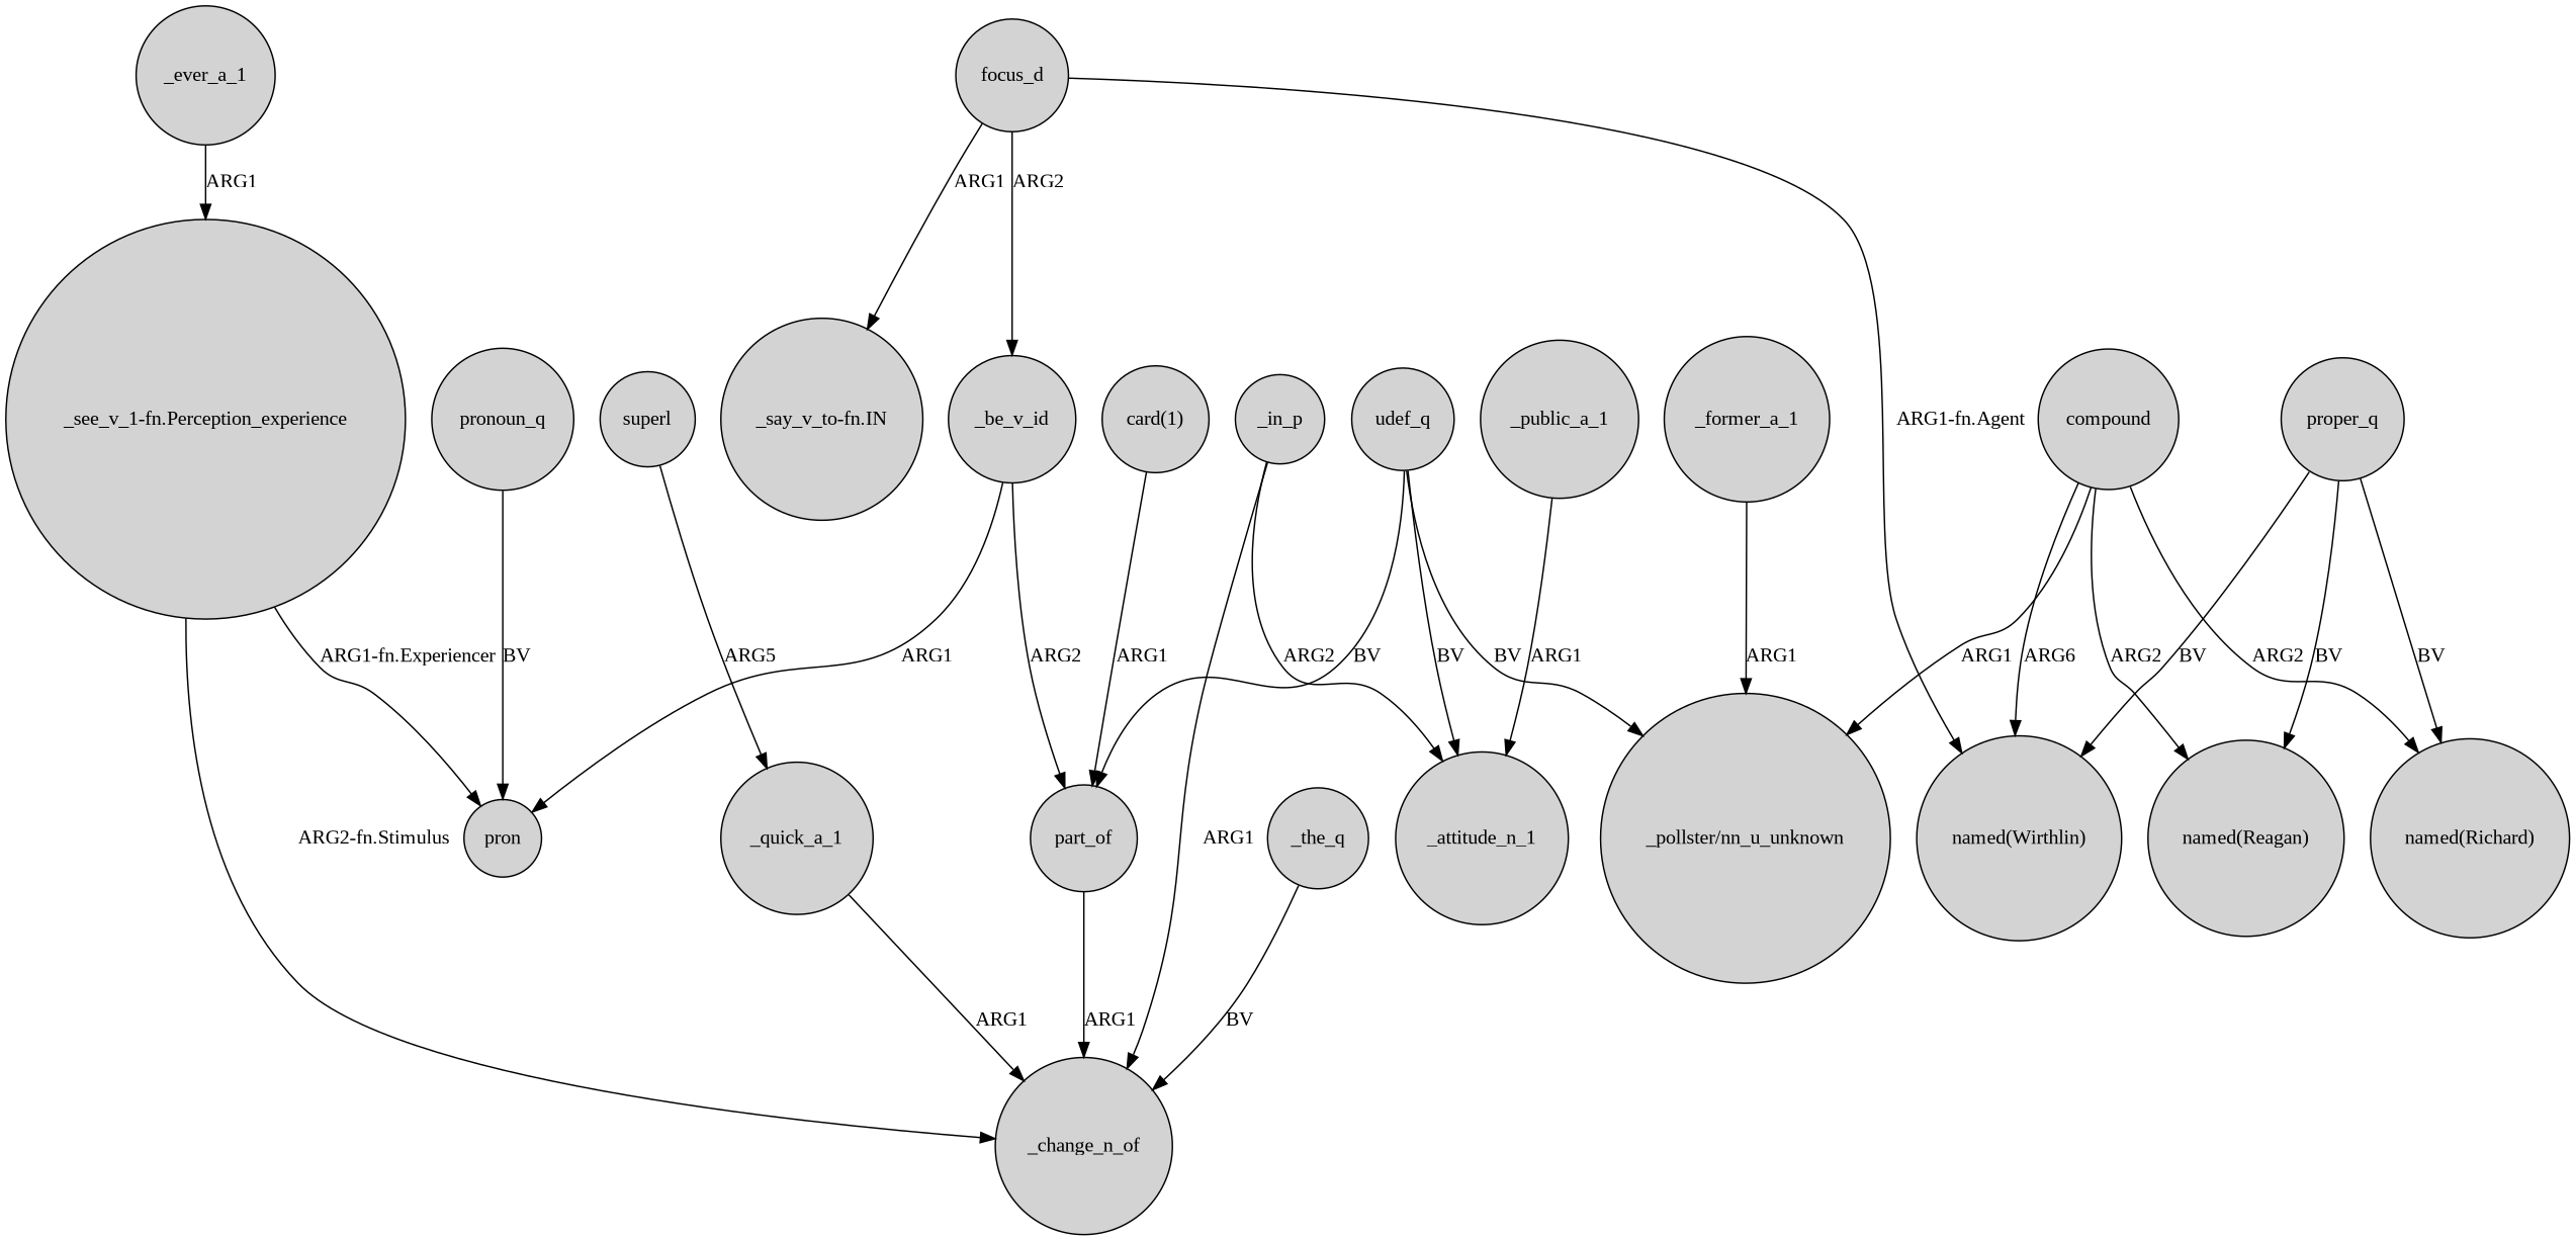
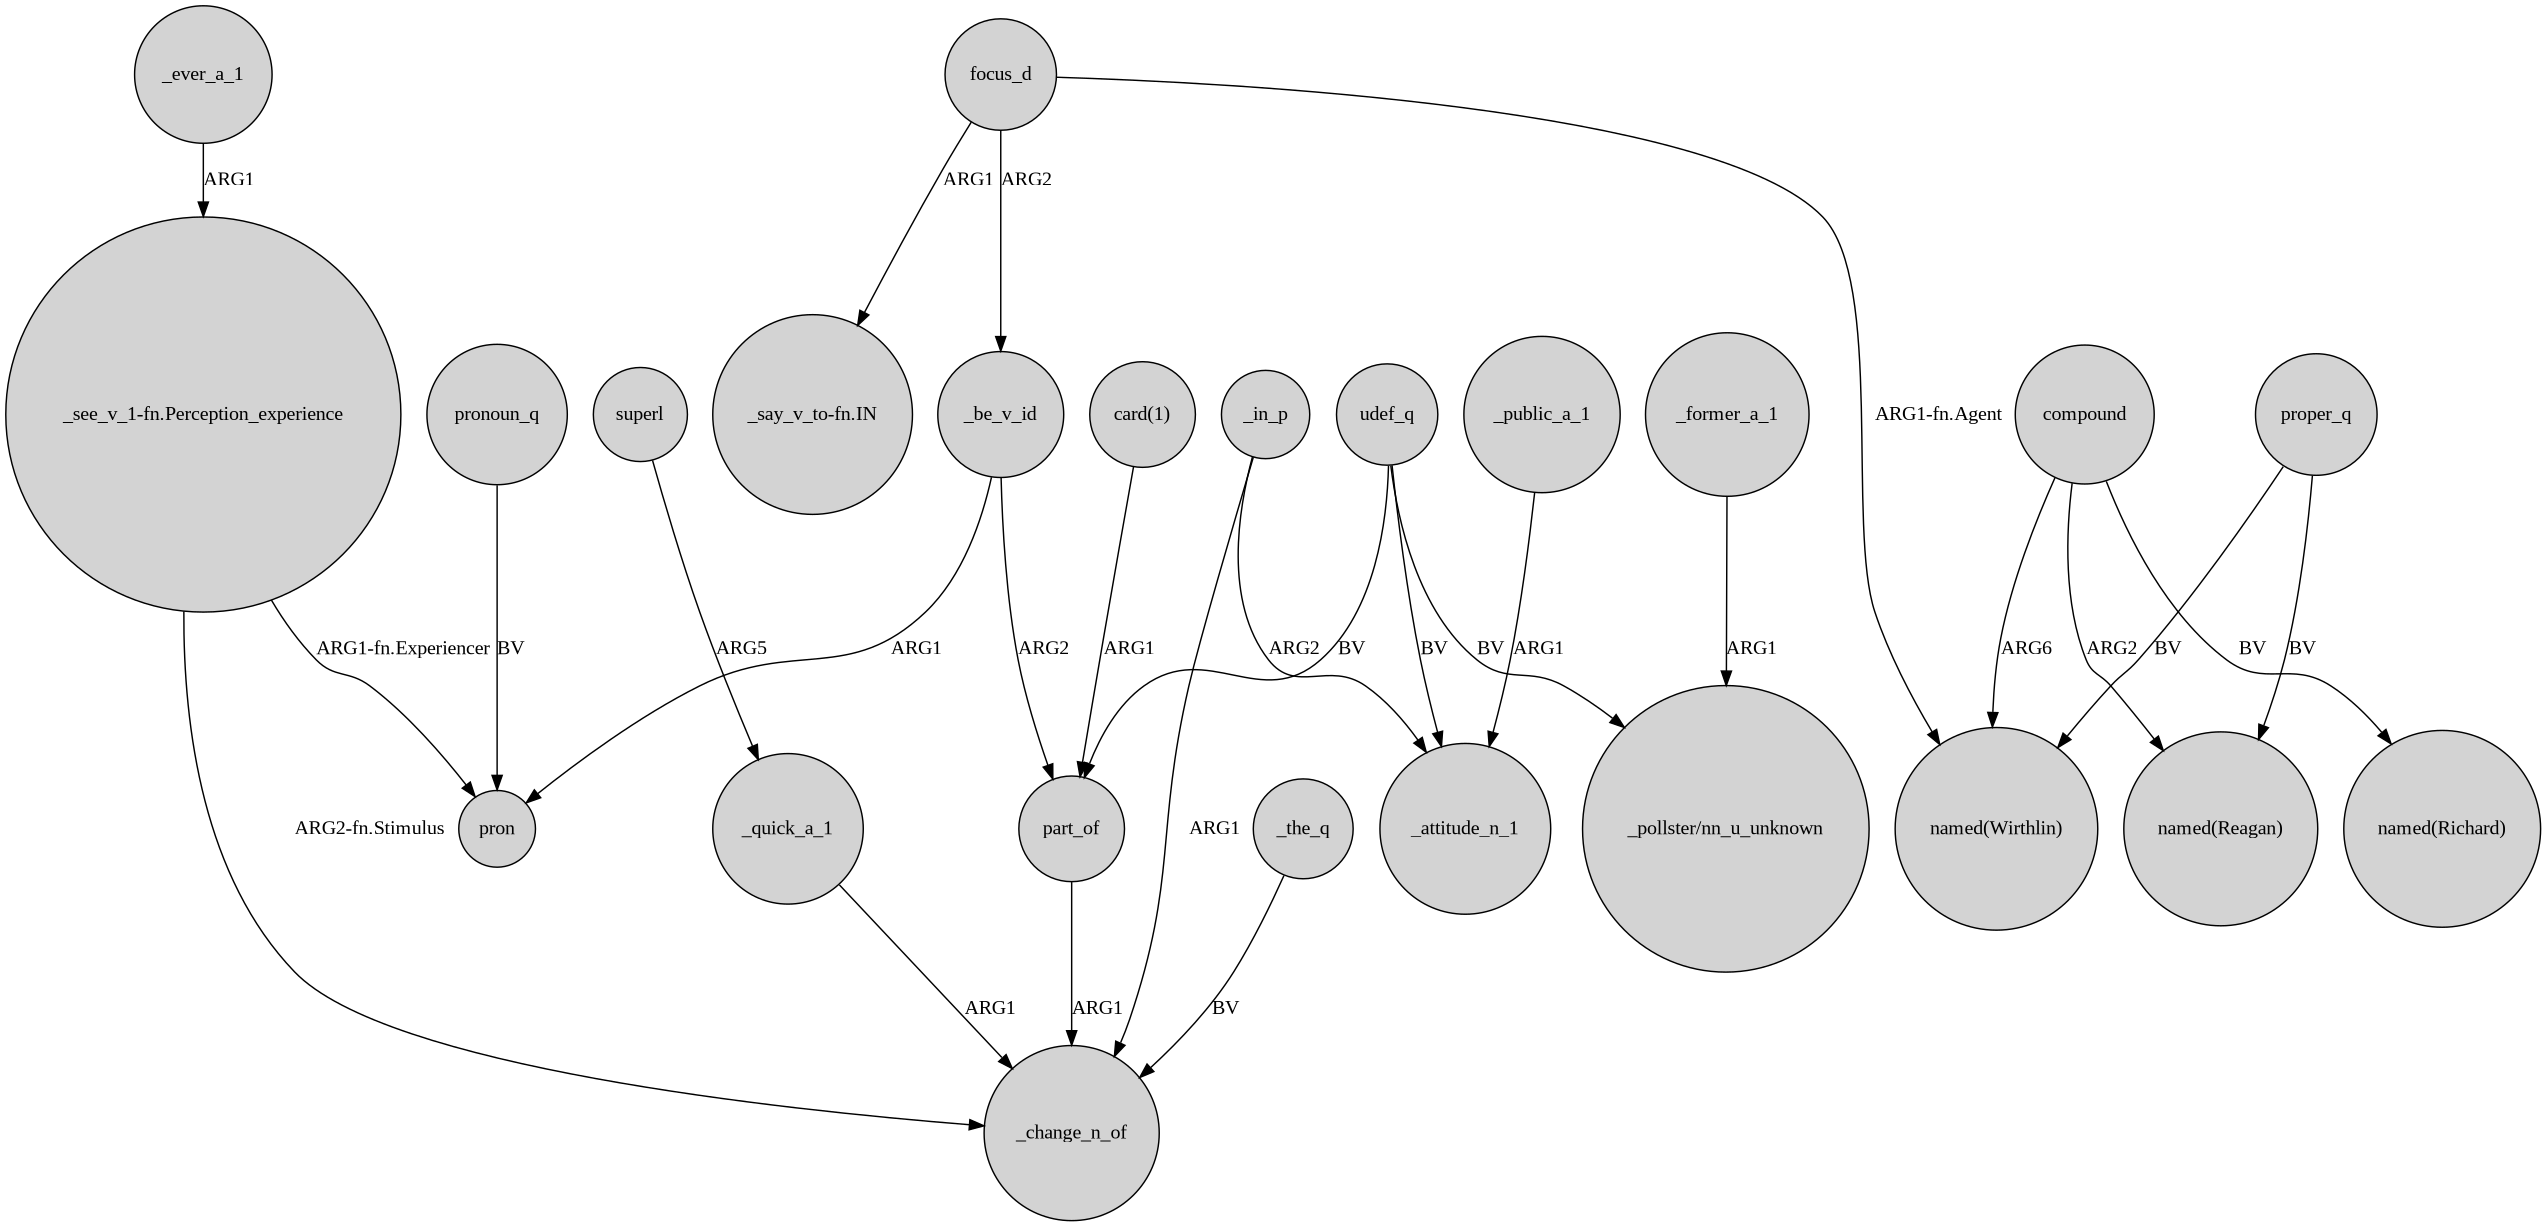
  digraph {
    fontname="Liberation Serif"
    node [fontname="Liberation Serif" shape=circle style=filled]
    edge [fontname="Liberation Serif"]
    focus_d
    _be_v_id
    "_say_v_to-fn.IN"
    "named(Wirthlin)"
    pron
    part_of
    _change_n_of
    superl
    _quick_a_1
    udef_q
    "_pollster/nn_u_unknown"
    _attitude_n_1
    "_see_v_1-fn.Perception_experience"
    _public_a_1
    compound
    "named(Richard)"
    "named(Reagan)"
    _former_a_1
    _in_p
    pronoun_q
    proper_q
    "card(1)"
    _the_q
    _ever_a_1
    focus_d -> _be_v_id [label=ARG2]
    focus_d -> "_say_v_to-fn.IN" [label=ARG1]
    focus_d -> "named(Wirthlin)" [label="ARG1-fn.Agent"]
    _be_v_id -> pron [label=ARG1]
    _be_v_id -> part_of [label=ARG2]
    part_of -> _change_n_of [label=ARG1]
    superl -> _quick_a_1 [label=ARG5]
    _quick_a_1 -> _change_n_of [label=ARG1]
    udef_q -> part_of [label=BV]
    udef_q -> "_pollster/nn_u_unknown" [label=BV]
    udef_q -> _attitude_n_1 [label=BV]
    "_see_v_1-fn.Perception_experience" -> pron [label="ARG1-fn.Experiencer"]
    "_see_v_1-fn.Perception_experience" -> _change_n_of [label="ARG2-fn.Stimulus"]
    _public_a_1 -> _attitude_n_1 [label=ARG1]
    compound -> "named(Wirthlin)" [label=ARG6]
-   compound -> "_pollster/nn_u_unknown" [label=ARG1]
-   compound -> "named(Richard)" [label=ARG2]
+   compound -> "named(Richard)" [label=BV]
    compound -> "named(Reagan)" [label=ARG2]
    _former_a_1 -> "_pollster/nn_u_unknown" [label=ARG1]
    _in_p -> _change_n_of [label=ARG1]
    _in_p -> _attitude_n_1 [label=ARG2]
    pronoun_q -> pron [label=BV]
    proper_q -> "named(Wirthlin)" [label=BV]
-   proper_q -> "named(Richard)" [label=BV]
    proper_q -> "named(Reagan)" [label=BV]
    "card(1)" -> part_of [label=ARG1]
    _the_q -> _change_n_of [label=BV]
    _ever_a_1 -> "_see_v_1-fn.Perception_experience" [label=ARG1]
  }
